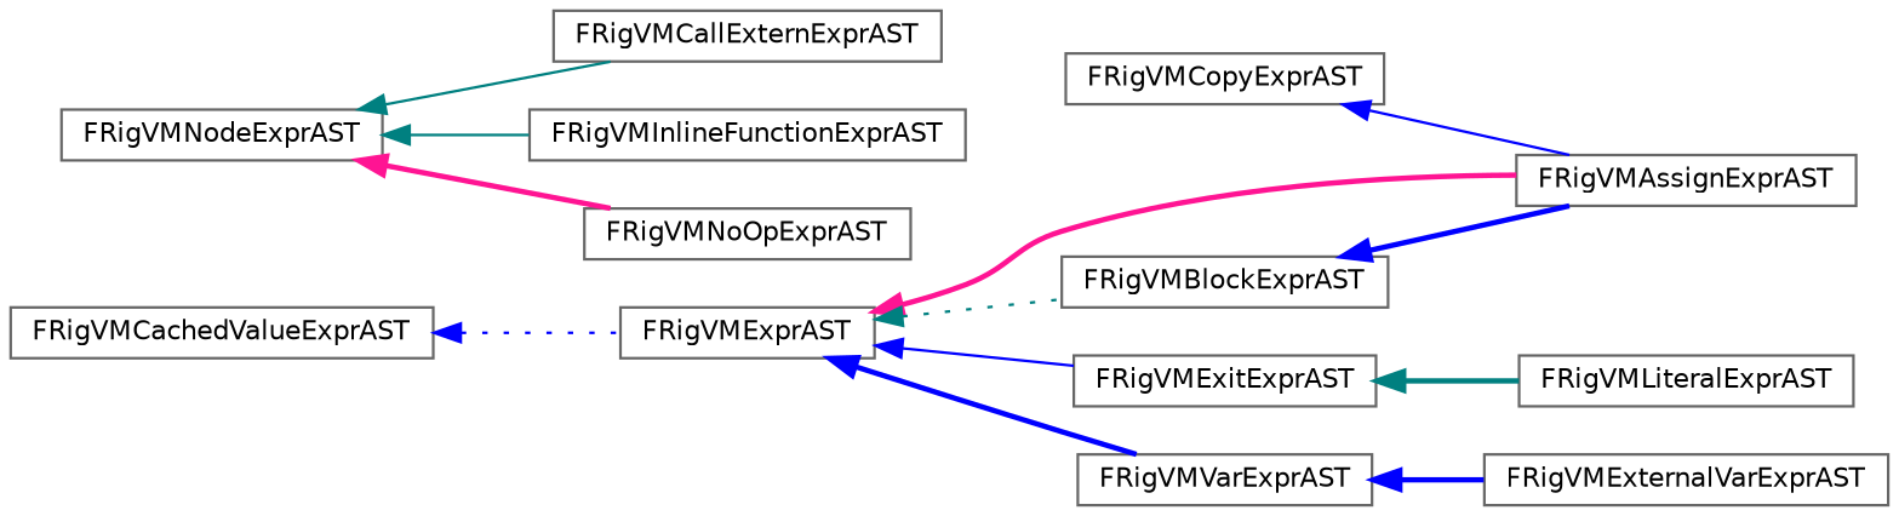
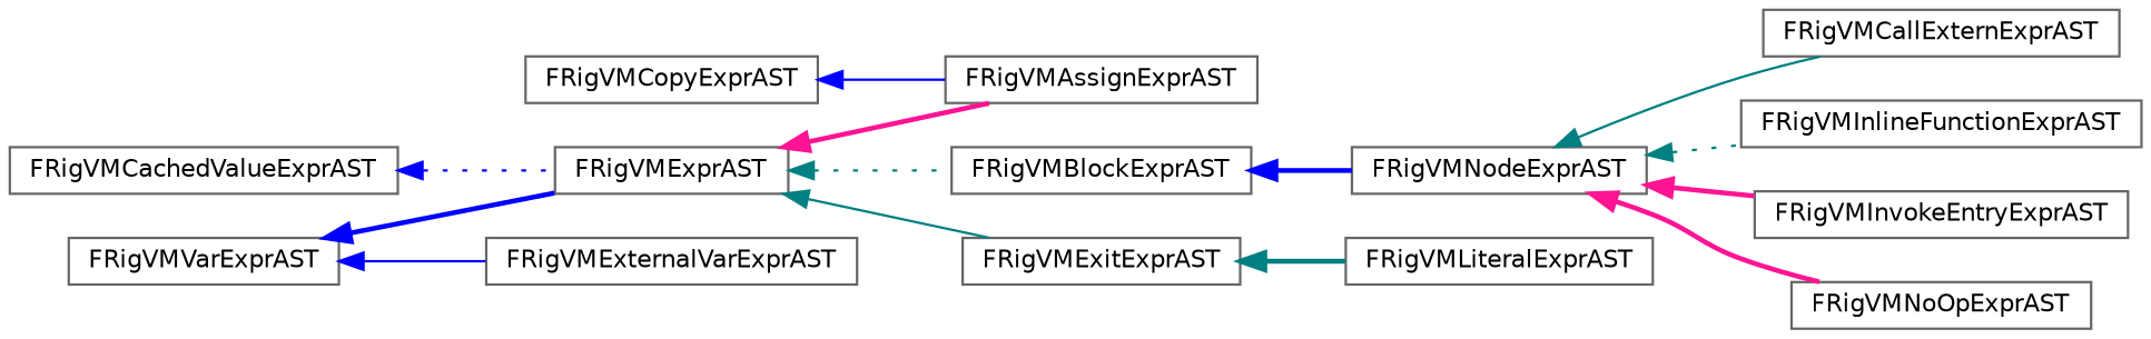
  digraph {
    rankdir=LR
    node [color=grey40 fillcolor=white fontname=Helvetica fontsize=10 shape=box style=filled]
    edge [color=teal dir=back fontname=Helvetica fontsize=10 labelfontname=Helvetica labelfontsize=10 style=bold]
    n1 [height=0.2 label=FRigVMExprAST width=0.4]
    n2 [height=0.2 label=FRigVMAssignExprAST width=0.4]
    n3 [height=0.2 label=FRigVMBlockExprAST width=0.4]
    n4 [height=0.2 label=FRigVMExitExprAST width=0.4]
    n5 [height=0.2 label=FRigVMVarExprAST width=0.4]
    n6 [height=0.2 label=FRigVMNodeExprAST width=0.4]
    n7 [height=0.2 label=FRigVMCachedValueExprAST width=0.4]
    n8 [height=0.2 label=FRigVMLiteralExprAST width=0.4]
    n9 [height=0.2 label=FRigVMExternalVarExprAST width=0.4]
    n10 [height=0.2 label=FRigVMCopyExprAST width=0.4]
    n11 [height=0.2 label=FRigVMCallExternExprAST width=0.4]
    n12 [height=0.2 label=FRigVMInlineFunctionExprAST width=0.4]
+   n13 [height=0.2 label=FRigVMInvokeEntryExprAST width=0.4]
    n14 [height=0.2 label=FRigVMNoOpExprAST width=0.4]
    n1 -> n2 [color=deeppink]
    n1 -> n3 [style=dotted]
-   n1 -> n4 [color=blue style=solid]
-   n1 -> n5 [color=blue]
-   n3 -> n2 [color=blue]
+   n1 -> n4 [style=solid]
+   n5 -> n1 [color=blue]
+   n3 -> n6 [color=blue]
    n4 -> n8
-   n5 -> n9 [color=blue]
+   n5 -> n9 [color=blue style=solid]
    n6 -> n11 [style=solid]
-   n6 -> n12 [style=solid]
+   n6 -> n12 [style=dotted]
+   n6 -> n13 [color=deeppink]
    n6 -> n14 [color=deeppink]
    n7 -> n1 [color=blue style=dotted]
    n10 -> n2 [color=blue style=solid]
  }
